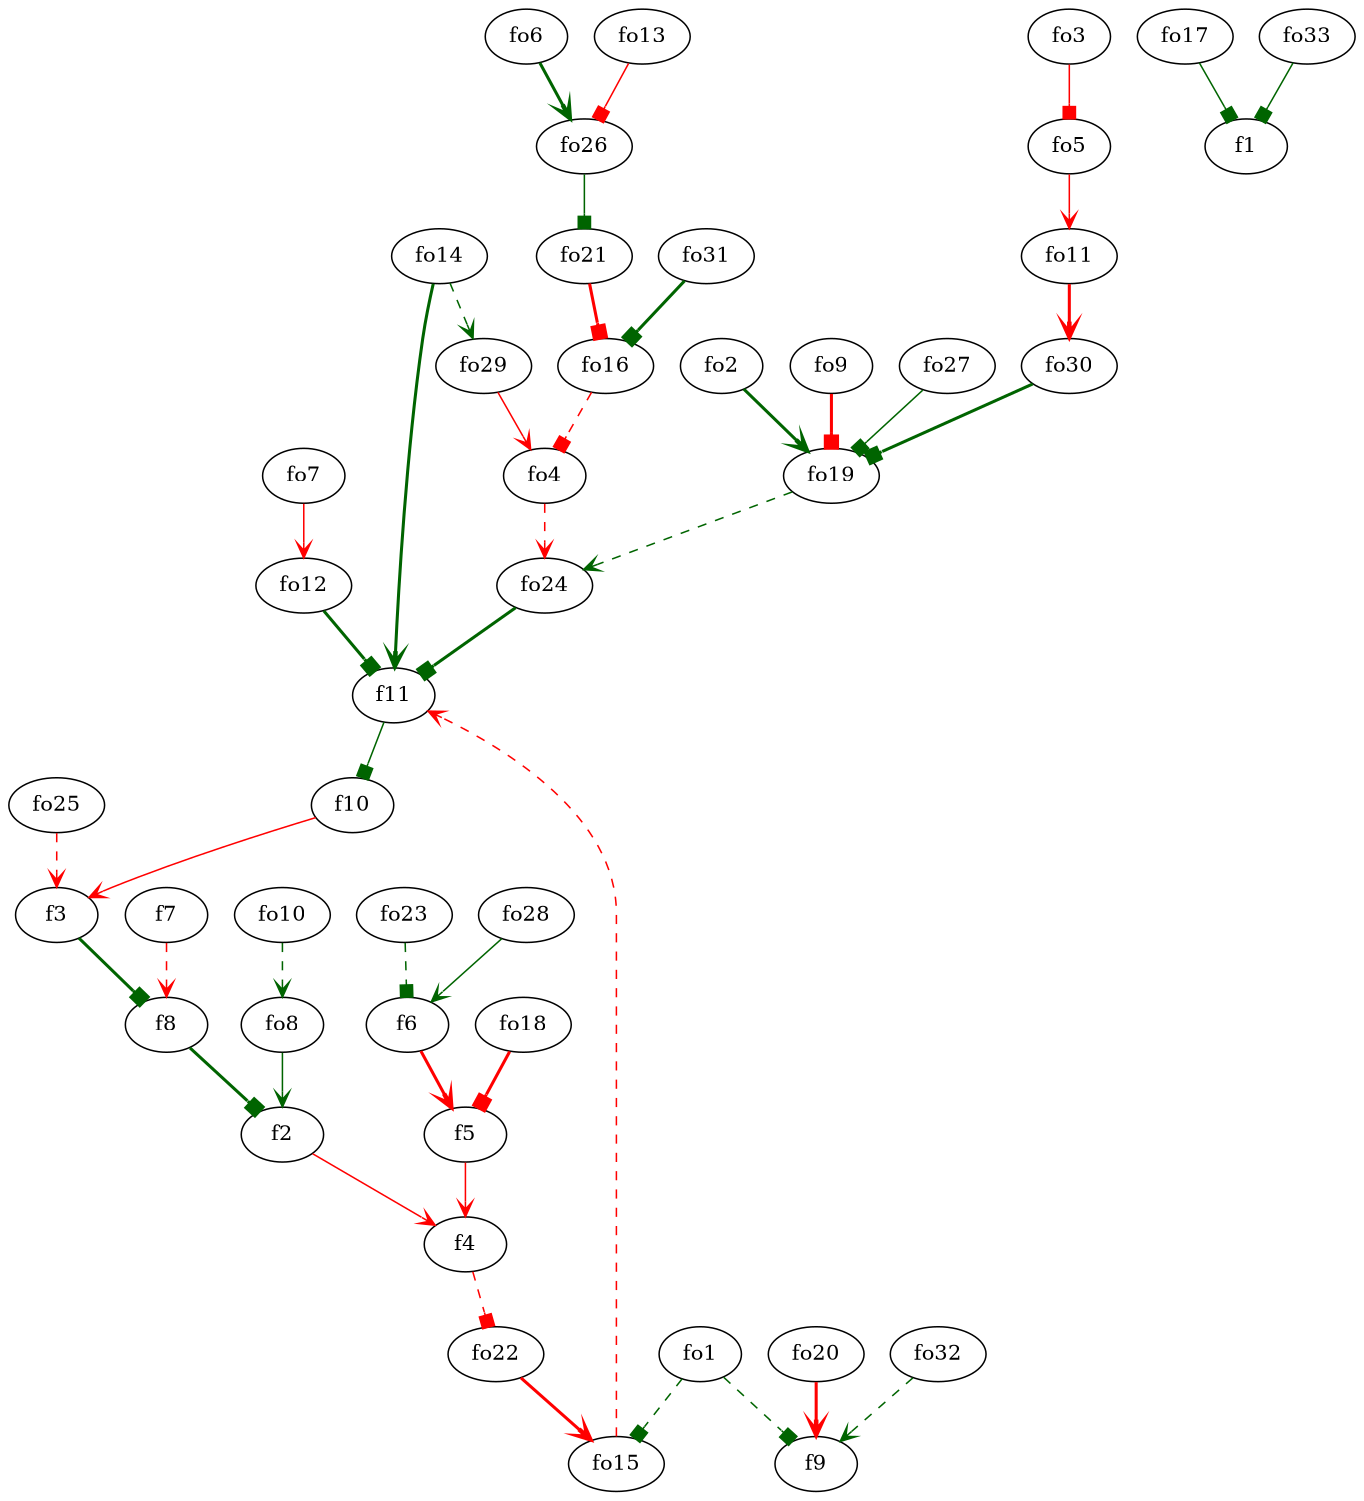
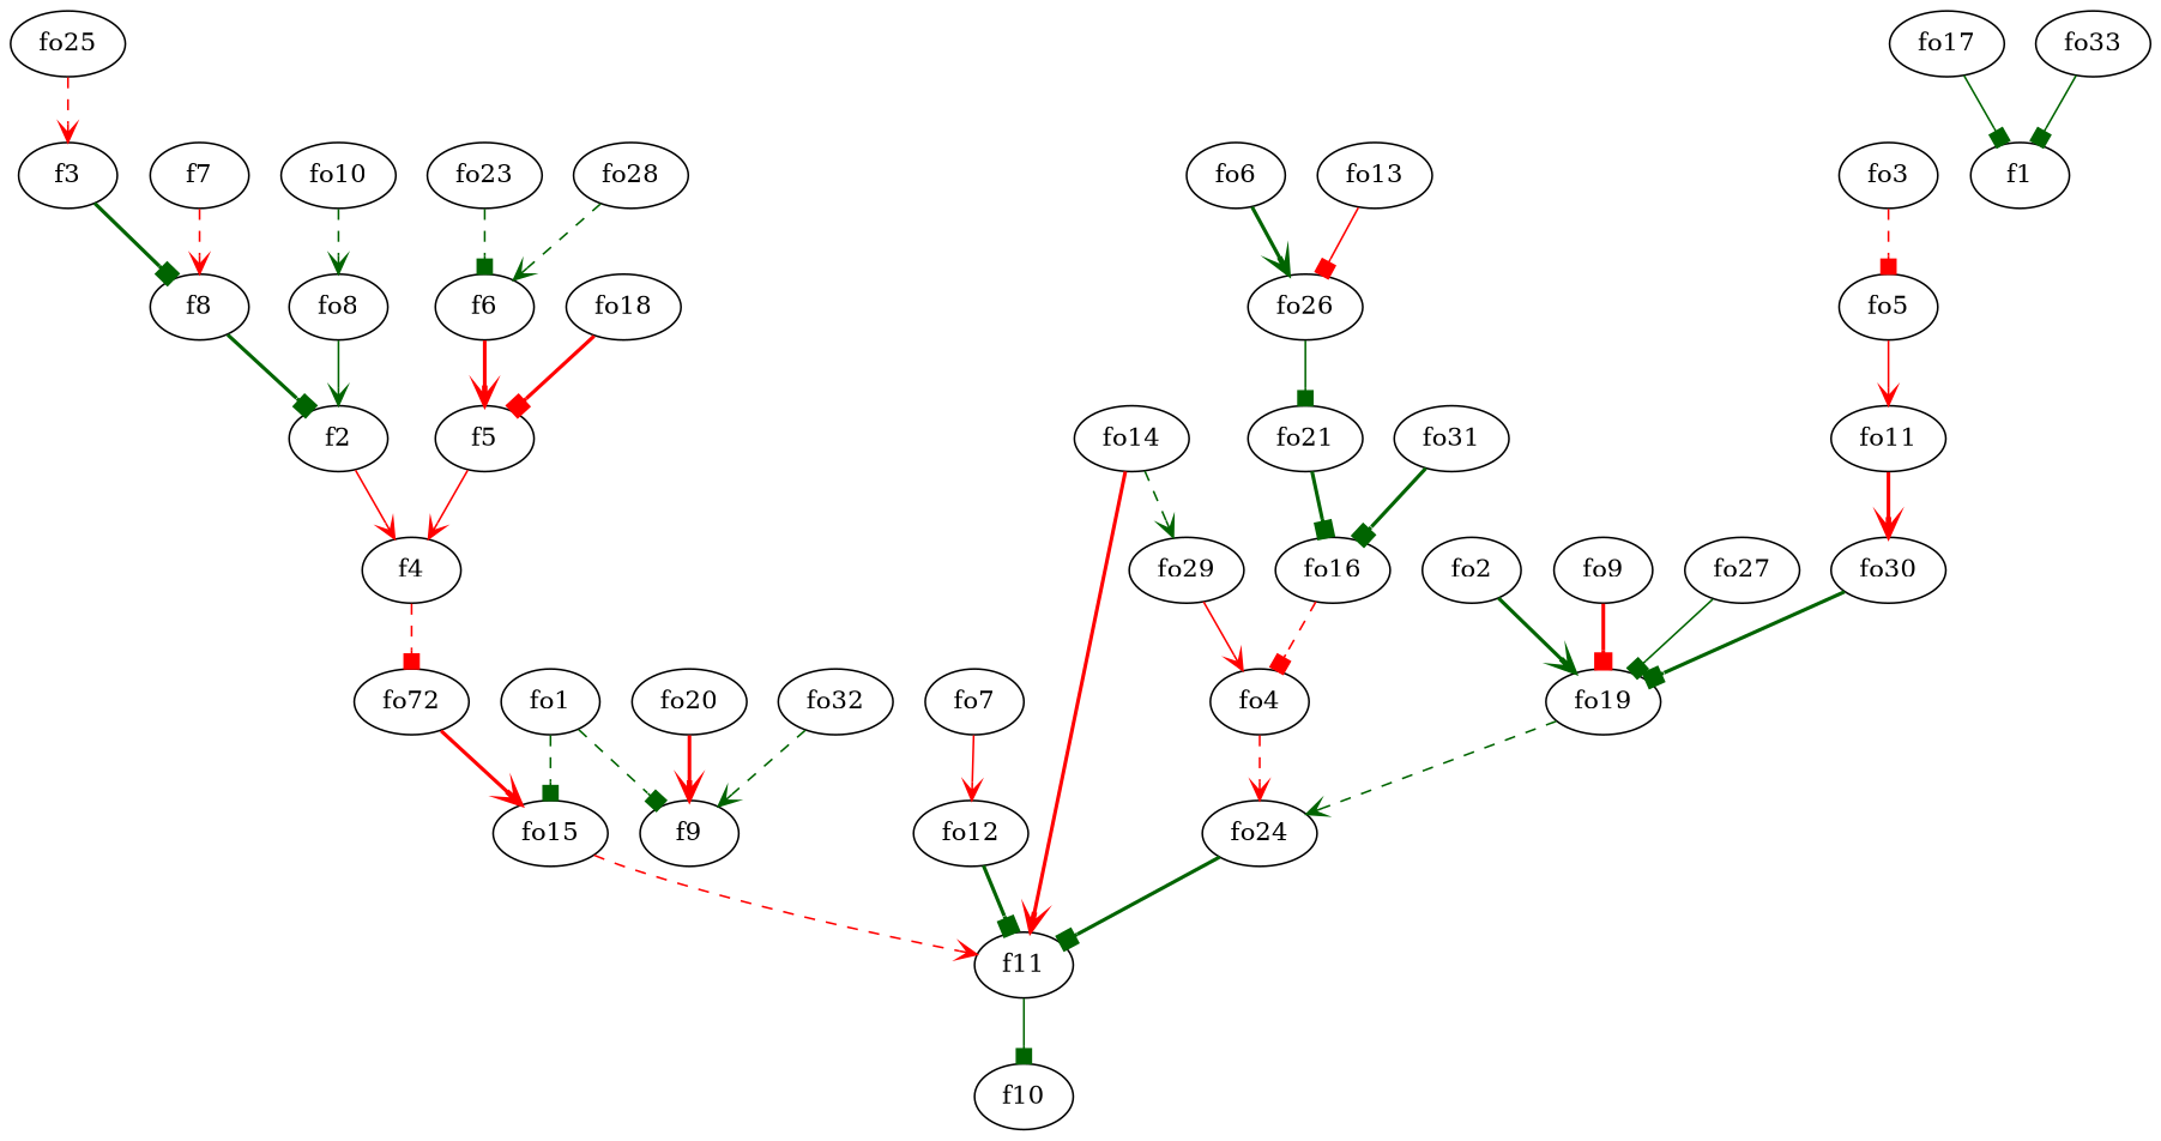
  strict digraph {
    edge [arrowhead=vee color=darkgreen style=bold weight=2]
    fo11
    fo30
    f2
    f4
-   fo22
+   fo22 [label=fo72]
    f3
    f8
    fo15
    f5
    f6
    f7
    f11
    f10
    fo1
    f9
    fo2
    fo19
    fo24
    fo3
    fo5
    fo4
    fo6
    fo26
    fo21
    fo7
    fo12
    fo8
    fo9
    fo10
    fo13
    fo14
    fo29
    fo16
    fo17
    f1
    fo18
    fo20
    fo23
    fo25
    fo27
    fo28
    fo31
    fo32
    fo33
    fo11 -> fo30 [color=red]
    fo30 -> fo19 [arrowhead=box]
    f2 -> f4 [color=red style=solid]
    f4 -> fo22 [arrowhead=box color=red style=dashed]
    fo22 -> fo15 [color=red]
    f3 -> f8 [arrowhead=box]
    f8 -> f2 [arrowhead=box]
    fo15 -> f11 [color=red style=dashed]
    f5 -> f4 [color=red style=solid]
    f6 -> f5 [color=red]
    f7 -> f8 [color=red style=dashed]
    f11 -> f10 [arrowhead=box style=solid]
-   f10 -> f3 [color=red style=solid]
    fo1 -> fo15 [arrowhead=box style=dashed]
    fo1 -> f9 [arrowhead=box style=dashed]
    fo2 -> fo19
    fo19 -> fo24 [style=dashed]
    fo24 -> f11 [arrowhead=box]
-   fo3 -> fo5 [arrowhead=box color=red style=solid]
+   fo3 -> fo5 [arrowhead=box color=red style=dashed]
    fo5 -> fo11 [color=red style=solid]
    fo4 -> fo24 [color=red style=dashed]
    fo6 -> fo26
    fo26 -> fo21 [arrowhead=box style=solid]
-   fo21 -> fo16 [arrowhead=box color=red]
+   fo21 -> fo16 [arrowhead=box]
    fo7 -> fo12 [color=red style=solid]
    fo12 -> f11 [arrowhead=box]
    fo8 -> f2 [style=solid]
    fo9 -> fo19 [arrowhead=box color=red]
    fo10 -> fo8 [style=dashed]
    fo13 -> fo26 [arrowhead=box color=red style=solid]
-   fo14 -> f11
+   fo14 -> f11 [color=red]
    fo14 -> fo29 [style=dashed]
    fo29 -> fo4 [color=red style=solid]
    fo16 -> fo4 [arrowhead=box color=red style=dashed]
    fo17 -> f1 [arrowhead=box style=solid]
    fo18 -> f5 [arrowhead=box color=red]
    fo20 -> f9 [color=red]
    fo23 -> f6 [arrowhead=box style=dashed]
    fo25 -> f3 [color=red style=dashed]
    fo27 -> fo19 [arrowhead=box style=solid]
-   fo28 -> f6 [style=solid]
+   fo28 -> f6 [style=dashed]
    fo31 -> fo16 [arrowhead=box]
    fo32 -> f9 [style=dashed]
    fo33 -> f1 [arrowhead=box style=solid]
  }
